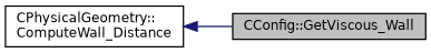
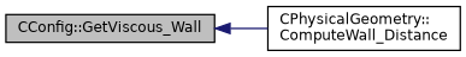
  digraph {
    rankdir=LR
    node [color=black fontname=Helvetica fontsize=10 shape=record style=filled]
    n1 [fillcolor=grey75 fontcolor=black height=0.2 label="CConfig::GetViscous_Wall" width=0.4]
    n2 [fillcolor=white height=0.2 label="CPhysicalGeometry::\lComputeWall_Distance" width=0.4]
-   n2 -> n1 [color=midnightblue dir=back fontname=Helvetica fontsize=10 labelfontname=Helvetica labelfontsize=10 style=solid]
+   n1 -> n2 [color=midnightblue dir=back fontname=Helvetica fontsize=10 labelfontname=Helvetica labelfontsize=10 style=solid]
  }
